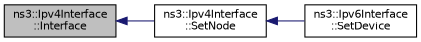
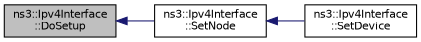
  digraph {
    rankdir=LR
    node [color=black fillcolor=white fontname=Helvetica fontsize=10 shape=record style=filled]
    edge [color=midnightblue dir=back fontname=Helvetica fontsize=10 labelfontname=Helvetica labelfontsize=10 style=solid]
-   n1 [fillcolor=grey75 fontcolor=black height=0.2 label="ns3::Ipv4Interface\l::Interface" width=0.4]
+   n1 [fillcolor=grey75 fontcolor=black height=0.2 label="ns3::Ipv4Interface\l::DoSetup" width=0.4]
    n2 [height=0.2 label="ns3::Ipv4Interface\l::SetNode" width=0.4]
-   n3 [height=0.2 label="ns3::Ipv6Interface\l::SetDevice" width=0.4]
+   n3 [height=0.2 label="ns3::Ipv4Interface\l::SetDevice" width=0.4]
    n1 -> n2
    n2 -> n3
  }
